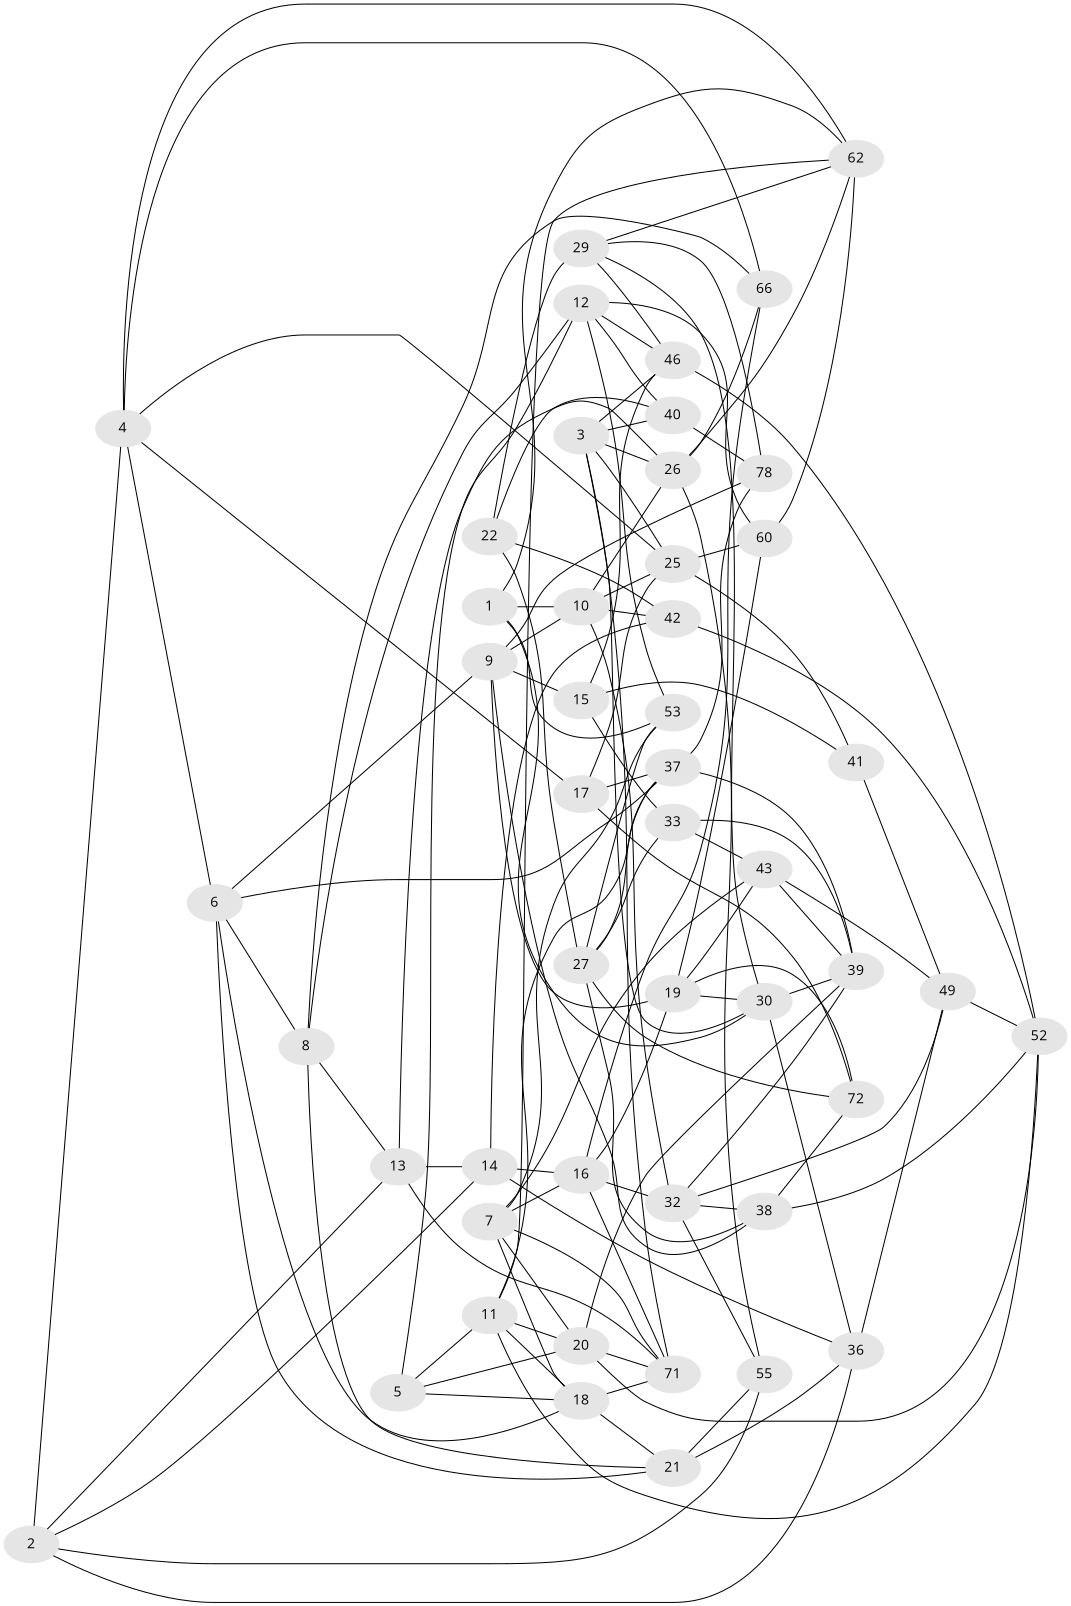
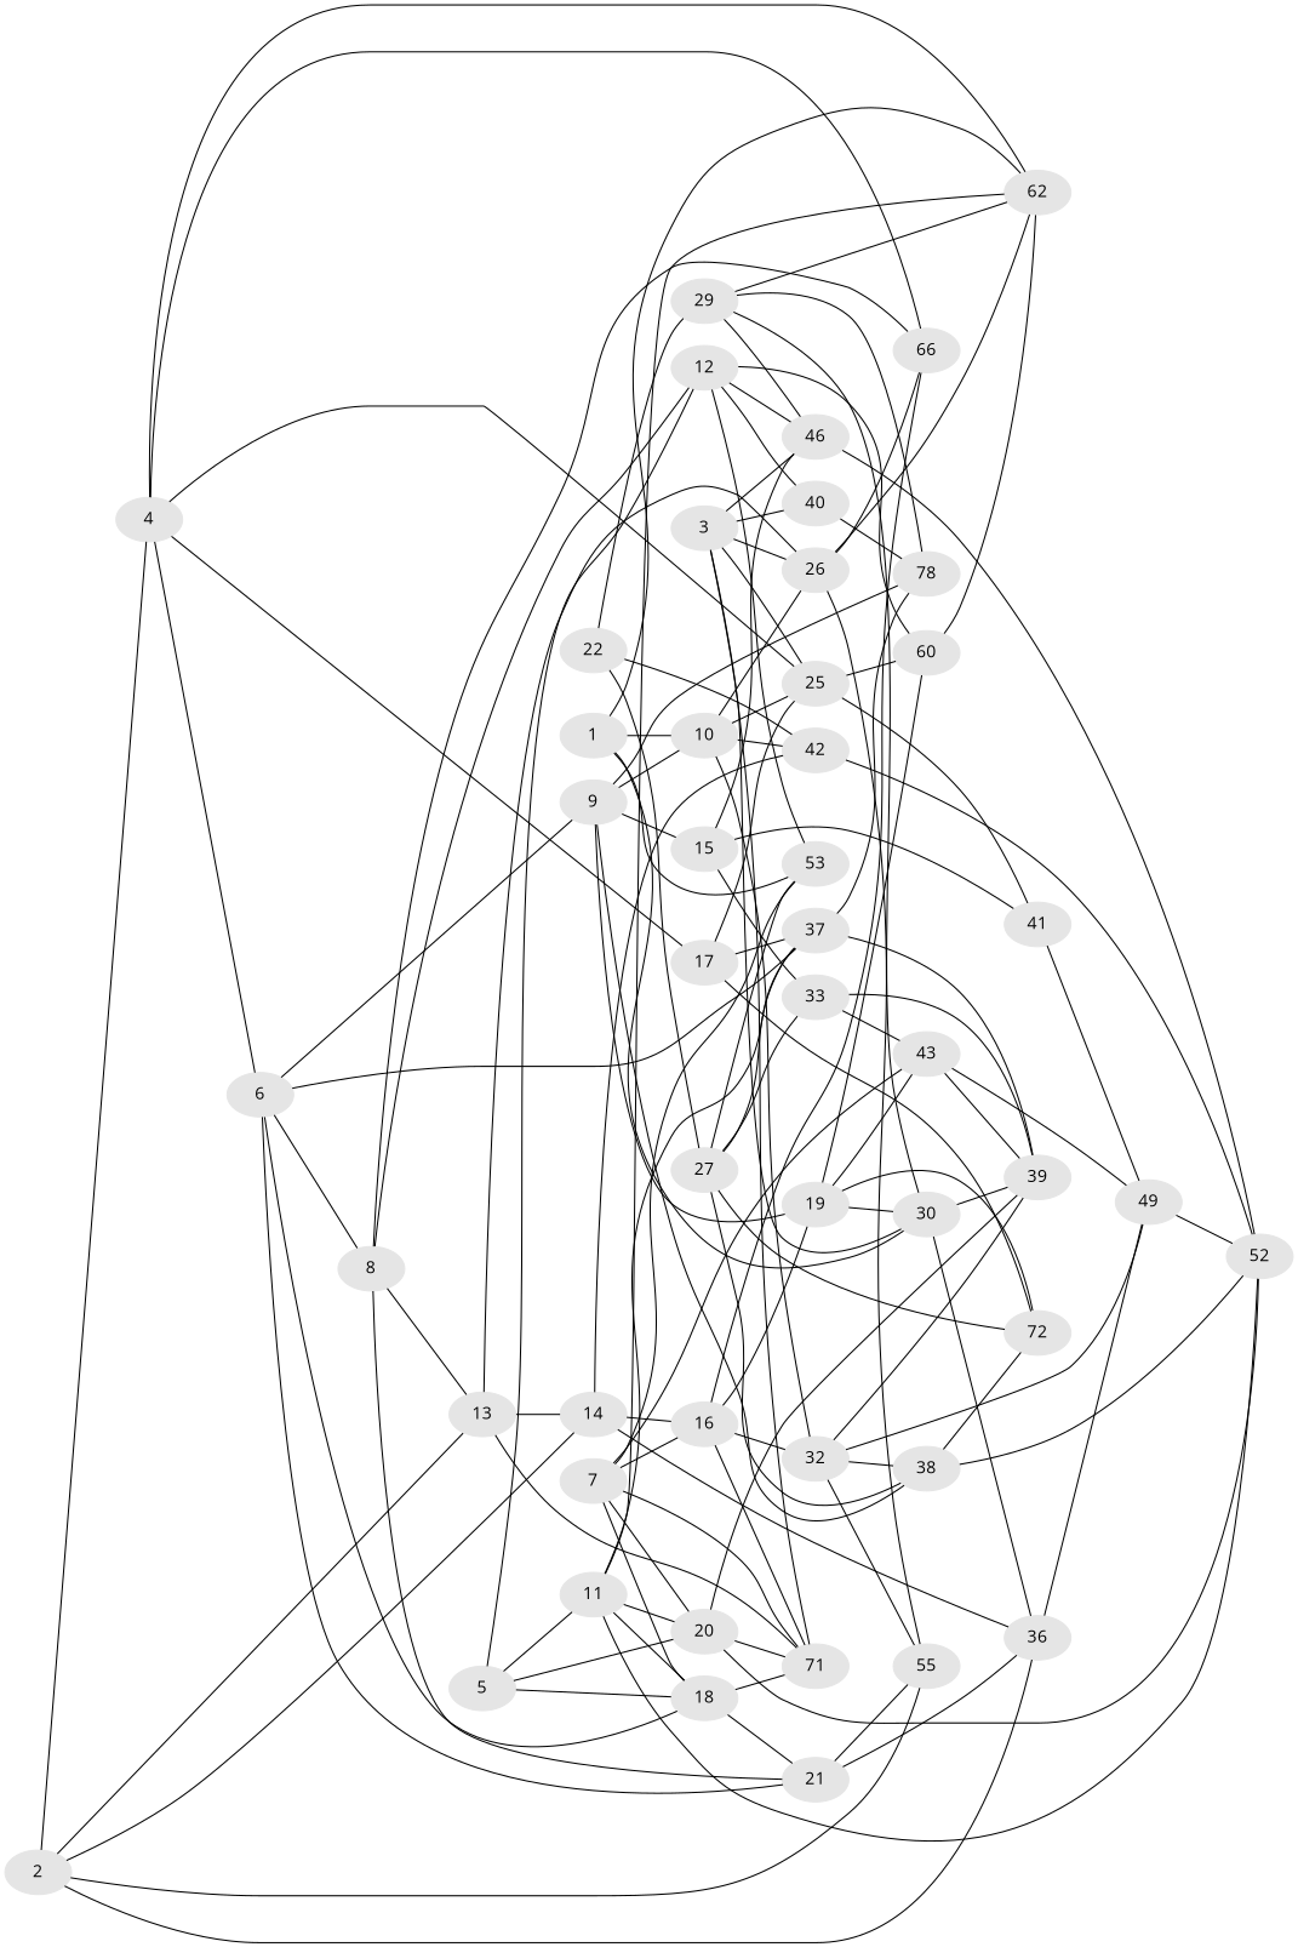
  graph {
    fontname="Open Sans"
    rankdir=LR
    node [color=gray90 fontname="Open Sans" style=filled]
    edge [fontname="Open Sans"]
    10 [super="+76"]
    25 [super="+70"]
    26 [super="+34"]
    32 [super="+48"]
    n5 [label=42]
    1
    30 [super="+47"]
    53
    62 [super="+67"]
    36 [super="+54"]
    39 [super="+73"]
    2 [super="+75"]
    4 [super="+64"]
    13 [super="+56"]
    14 [super="+59"]
    55
    6 [super="+23"]
    17
    66
    71 [super="+77"]
    16 [super="+31"]
    49 [super="+68"]
    3 [super="+57"]
    40
    46 [super="+80"]
    60
    41
    78
    52 [super="+65"]
    18 [super="+51"]
    8 [super="+24"]
    9 [super="+58"]
    21 [super="+35"]
    37 [super="+79"]
    72
    11 [super="+50"]
    20 [super="+28"]
    5
    12 [super="+61"]
    15
    19 [super="+63"]
    38 [super="+44"]
    7 [super="+42"]
    43
    33
    27 [super="+74"]
    22
    29 [super="+69"]
    10 -- 25
    10 -- 26
    10 -- 32
    10 -- n5
    25 -- 60
    25 -- 41
    26 -- 62
    26 -- 55
    26 -- 66
    32 -- 39
    32 -- 55
    32 -- 49
    32 -- 38
    n5 -- 52
    1 -- 10
    1 -- 30
    1 -- 53
    1 -- 62
    30 -- 36
    30 -- 39
    36 -- 49
    2 -- 36 [weight=2]
    2 -- 4
    2 -- 13
    2 -- 14
    2 -- 55
    4 -- 25
    4 -- 62
    4 -- 6
    4 -- 17
    4 -- 66
    13 -- 26
    13 -- 14 [weight=2]
    13 -- 71
    14 -- n5
    14 -- 36
    14 -- 16
    6 -- 18
    6 -- 8
    6 -- 9
    6 -- 21
    6 -- 37
    17 -- 25
    17 -- 37
    17 -- 72
    16 -- 32
    16 -- 66
    16 -- 71
    16 -- 19
    49 -- 52
    3 -- 25
    3 -- 26
    3 -- 30
    3 -- 71
    3 -- 40
    3 -- 46
    40 -- 78
    46 -- 52
    60 -- 62
    41 -- 49 [weight=2]
    18 -- 71
    18 -- 21
    8 -- 13
    8 -- 66
    8 -- 21 [weight=2]
    8 -- 12
    9 -- 10
    9 -- 78
    9 -- 15
    9 -- 19
    9 -- 38
    21 -- 36
    21 -- 55
    37 -- 39
    37 -- 78
    11 -- 62
    11 -- 52
    11 -- 18
    11 -- 37
    11 -- 20
    20 -- 39
    20 -- 71
    20 -- 52
    5 -- 18
    5 -- 11
    5 -- 20
    5 -- 12
    12 -- 53
    12 -- 40
    12 -- 46
    12 -- 60
    15 -- 46
    15 -- 41
    15 -- 33
    19 -- 30
    19 -- 60
    19 -- 72
    19 -- 43
    38 -- 52
    38 -- 72
    7 -- 53
    7 -- 71
    7 -- 16
    7 -- 18
    7 -- 20
    7 -- 43
    43 -- 39
    43 -- 49
    33 -- 39
    33 -- 43
    27 -- 53
    27 -- 37
    27 -- 72
    27 -- 38
    27 -- 33
    22 -- n5
-   22 -- 40
    22 -- 27
    22 -- 29
    29 -- 30
    29 -- 62
    29 -- 46 [weight=2]
    29 -- 78
  }
